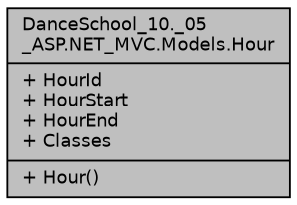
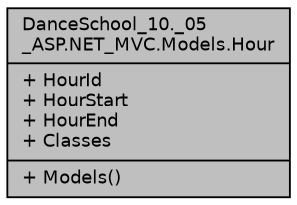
  digraph {
-   n1 [color=black fillcolor=grey75 fontcolor=black fontname=Helvetica fontsize=10 height=0.2 label="{DanceSchool_10._05\l_ASP.NET_MVC.Models.Hour\n|+ HourId\l+ HourStart\l+ HourEnd\l+ Classes\l|+ Hour()\l}" shape=record style=filled width=0.4]
+   n1 [color=black fillcolor=grey75 fontcolor=black fontname=Helvetica fontsize=10 height=0.2 label="{DanceSchool_10._05\l_ASP.NET_MVC.Models.Hour\n|+ HourId\l+ HourStart\l+ HourEnd\l+ Classes\l|+ Models()\l}" shape=record style=filled width=0.4]
  }
